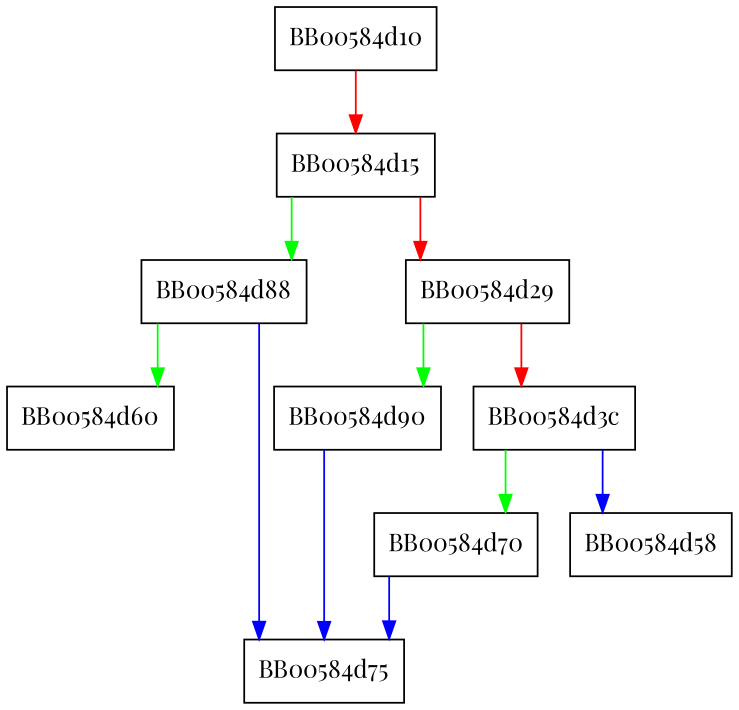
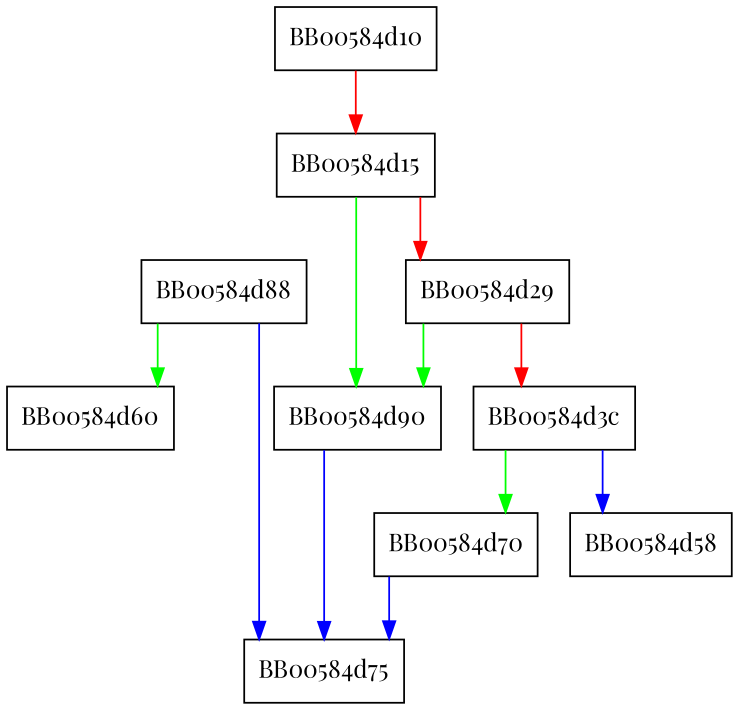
  digraph {
    fontname="Playfair Display"
    splines=ortho
    node [fontname="Playfair Display" shape=box]
    edge [color=green fontname="Playfair Display"]
    BB00584d10
    BB00584d15
    BB00584d88
    BB00584d29
    BB00584d60
    BB00584d75
    BB00584d90
    BB00584d3c
    BB00584d70
    BB00584d58
    BB00584d10 -> BB00584d15 [color=red]
-   BB00584d15 -> BB00584d88
+   BB00584d15 -> BB00584d90
    BB00584d15 -> BB00584d29 [color=red]
    BB00584d88 -> BB00584d60
    BB00584d88 -> BB00584d75 [color=blue]
    BB00584d29 -> BB00584d90
    BB00584d29 -> BB00584d3c [color=red]
    BB00584d90 -> BB00584d75 [color=blue]
    BB00584d3c -> BB00584d70
    BB00584d3c -> BB00584d58 [color=blue]
    BB00584d70 -> BB00584d75 [color=blue]
  }
